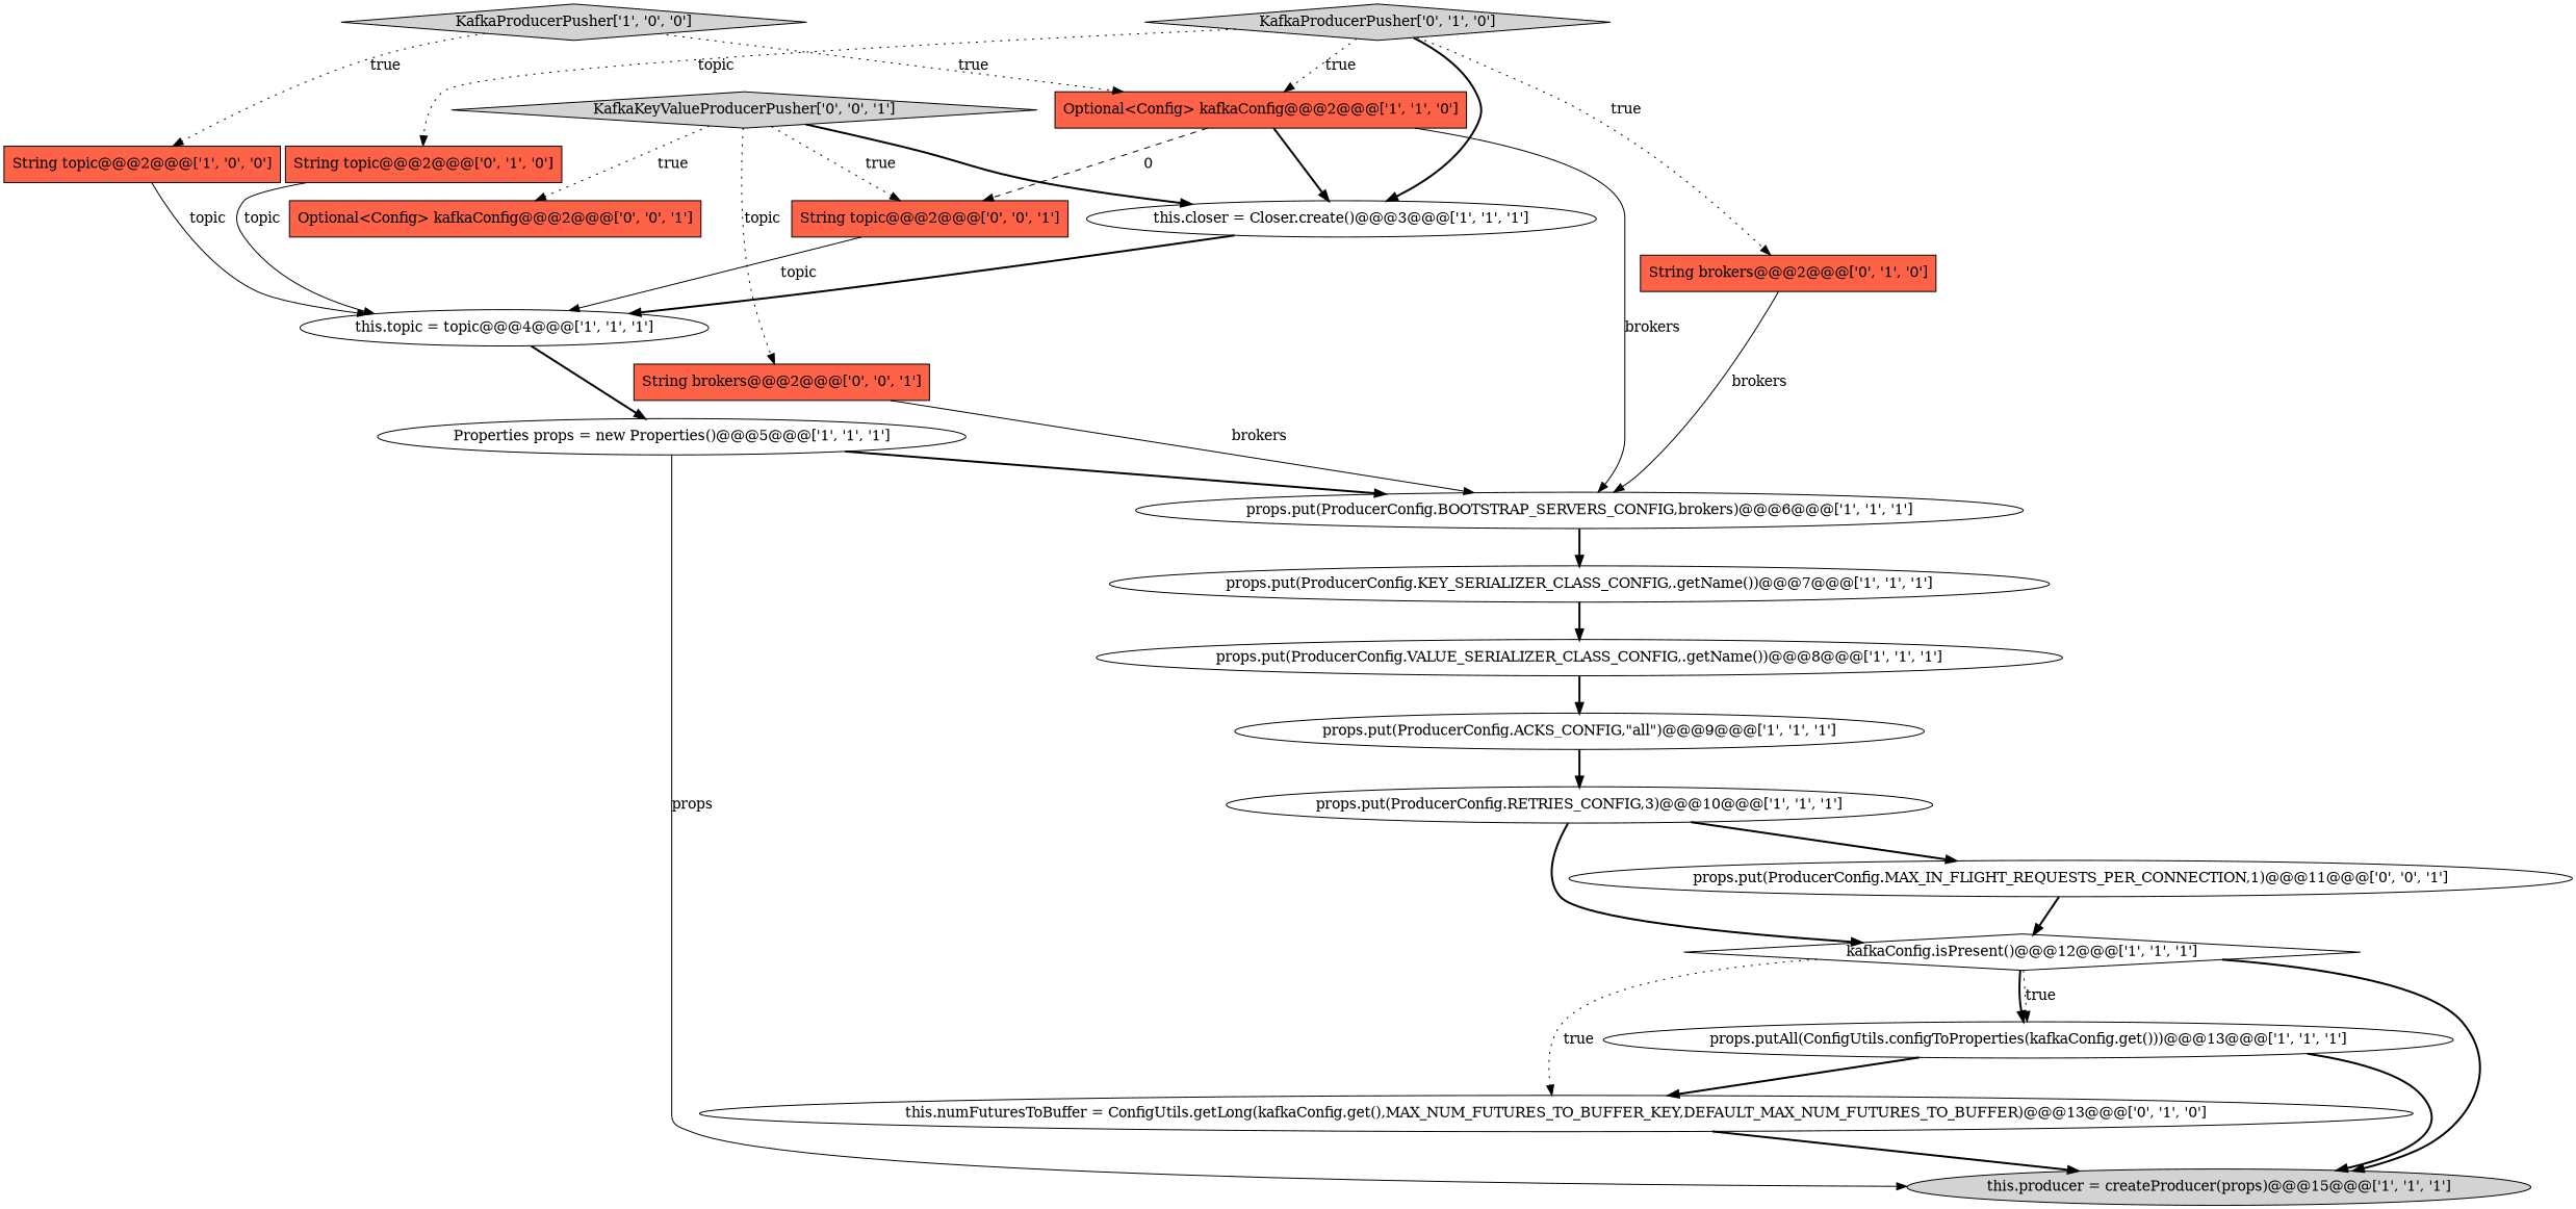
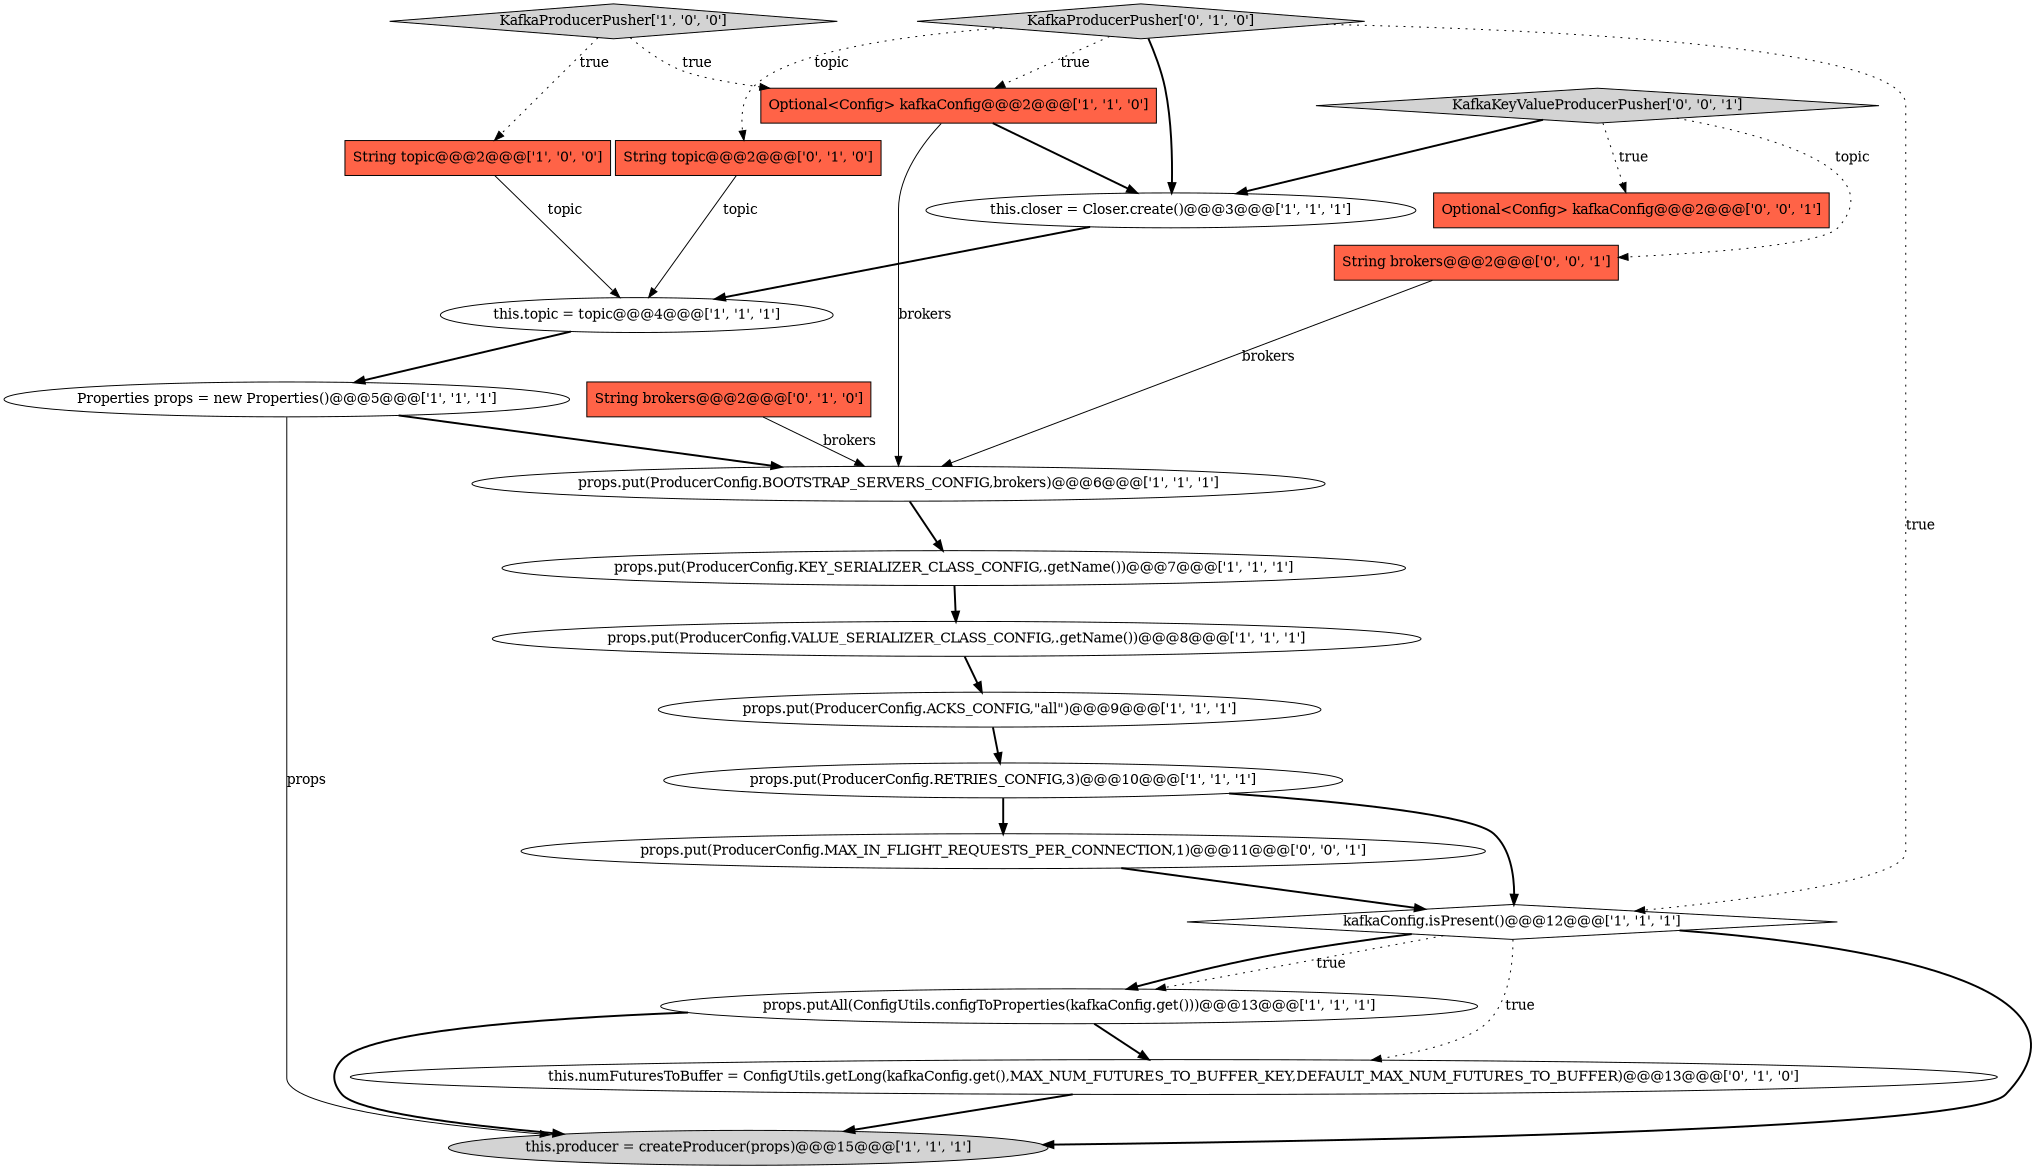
  digraph {
    node [fillcolor=white shape=ellipse style=filled]
    edge [style=bold]
    n1 [fillcolor=tomato label="Optional<Config> kafkaConfig@@@2@@@['1', '1', '0']" shape=box]
-   n2 [fillcolor=tomato label="String topic@@@2@@@['0', '0', '1']" shape=box]
    n3 [label="props.put(ProducerConfig.BOOTSTRAP_SERVERS_CONFIG,brokers)@@@6@@@['1', '1', '1']"]
    n4 [label="this.closer = Closer.create()@@@3@@@['1', '1', '1']"]
    n5 [label="this.topic = topic@@@4@@@['1', '1', '1']"]
    n6 [label="props.put(ProducerConfig.KEY_SERIALIZER_CLASS_CONFIG,.getName())@@@7@@@['1', '1', '1']"]
    n7 [label="Properties props = new Properties()@@@5@@@['1', '1', '1']"]
    n8 [fillcolor=lightgray label="this.producer = createProducer(props)@@@15@@@['1', '1', '1']"]
    n9 [fillcolor=tomato label="String brokers@@@2@@@['0', '0', '1']" shape=box]
    n10 [label="this.numFuturesToBuffer = ConfigUtils.getLong(kafkaConfig.get(),MAX_NUM_FUTURES_TO_BUFFER_KEY,DEFAULT_MAX_NUM_FUTURES_TO_BUFFER)@@@13@@@['0', '1', '0']"]
    n11 [fillcolor=tomato label="Optional<Config> kafkaConfig@@@2@@@['0', '0', '1']" shape=box]
    n12 [fillcolor=tomato label="String topic@@@2@@@['1', '0', '0']" shape=box]
    n13 [label="props.put(ProducerConfig.RETRIES_CONFIG,3)@@@10@@@['1', '1', '1']"]
    n14 [label="kafkaConfig.isPresent()@@@12@@@['1', '1', '1']" shape=diamond]
    n15 [label="props.put(ProducerConfig.MAX_IN_FLIGHT_REQUESTS_PER_CONNECTION,1)@@@11@@@['0', '0', '1']"]
    n16 [label="props.putAll(ConfigUtils.configToProperties(kafkaConfig.get()))@@@13@@@['1', '1', '1']"]
    n17 [fillcolor=tomato label="String topic@@@2@@@['0', '1', '0']" shape=box]
    n18 [fillcolor=lightgray label="KafkaProducerPusher['1', '0', '0']" shape=diamond]
    n19 [fillcolor=lightgray label="KafkaProducerPusher['0', '1', '0']" shape=diamond]
    n20 [fillcolor=tomato label="String brokers@@@2@@@['0', '1', '0']" shape=box]
    n21 [fillcolor=lightgray label="KafkaKeyValueProducerPusher['0', '0', '1']" shape=diamond]
    n22 [label="props.put(ProducerConfig.VALUE_SERIALIZER_CLASS_CONFIG,.getName())@@@8@@@['1', '1', '1']"]
    n23 [label="props.put(ProducerConfig.ACKS_CONFIG,\"all\")@@@9@@@['1', '1', '1']"]
-   n1 -> n2 [label=0 style=dashed]
    n1 -> n3 [label=brokers style=solid]
    n1 -> n4
-   n2 -> n5 [label=topic style=solid]
    n3 -> n6
    n4 -> n5
    n5 -> n7
    n6 -> n22
    n7 -> n3
    n7 -> n8 [label=props style=solid]
    n9 -> n3 [label=brokers style=solid]
    n10 -> n8
    n12 -> n5 [label=topic style=solid]
    n13 -> n14
    n13 -> n15
    n14 -> n8
    n14 -> n10 [label=true style=dotted]
    n14 -> n16
    n14 -> n16 [label=true style=dotted]
    n15 -> n14
    n16 -> n8
    n16 -> n10
    n17 -> n5 [label=topic style=solid]
    n18 -> n1 [label=true style=dotted]
    n18 -> n12 [label=true style=dotted]
    n19 -> n1 [label=true style=dotted]
    n19 -> n4
    n19 -> n17 [label=topic style=dotted]
-   n19 -> n20 [label=true style=dotted]
+   n19 -> n14 [label=true style=dotted]
    n20 -> n3 [label=brokers style=solid]
-   n21 -> n2 [label=true style=dotted]
    n21 -> n4
    n21 -> n9 [label=topic style=dotted]
    n21 -> n11 [label=true style=dotted]
    n22 -> n23
    n23 -> n13
  }
